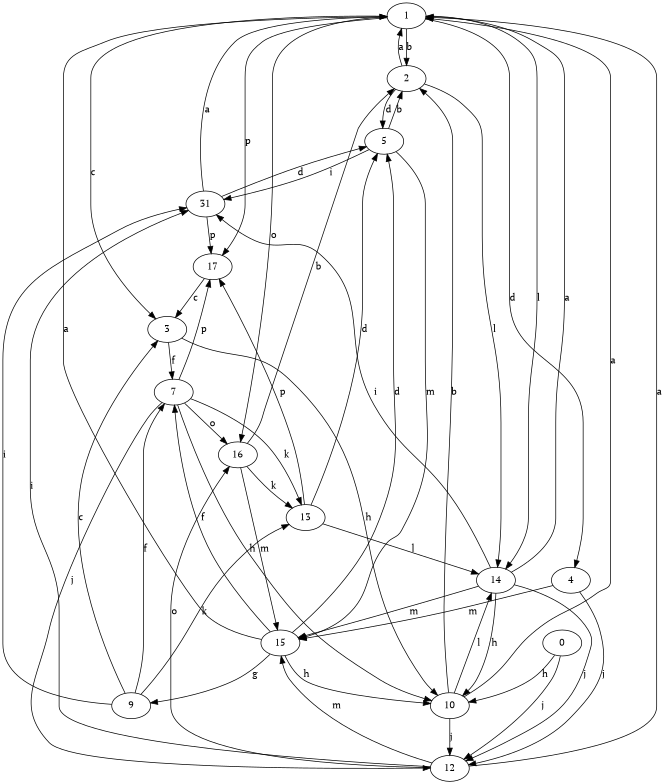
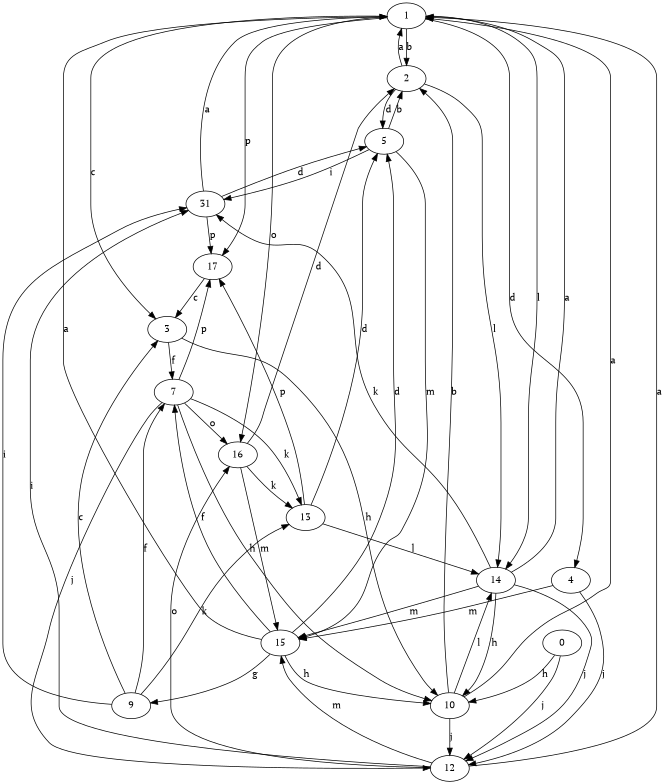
  strict digraph {
    fontname="PT Serif"
    node [fontname="PT Serif"]
    edge [fontname="PT Serif"]
    1
    2
    3
    4
    14
    16
    17
    5
    7
    10
    12
    15
    n13 [label=31]
    13
    9
    0
    1 -> 2 [label=b]
    1 -> 3 [label=c]
    1 -> 4 [label=d]
    1 -> 14 [label=l]
    1 -> 16 [label=o]
    1 -> 17 [label=p]
    2 -> 1 [label=a]
    2 -> 14 [label=l]
    2 -> 5 [label=d]
    3 -> 7 [label=f]
    3 -> 10 [label=h]
    4 -> 12 [label=j]
    4 -> 15 [label=m]
    14 -> 1 [label=a]
    14 -> 10 [label=h]
    14 -> 12 [label=j]
    14 -> 15 [label=m]
-   14 -> n13 [label=i]
-   16 -> 2 [label=b]
+   14 -> n13 [label=k]
+   16 -> 2 [label=d]
    16 -> 15 [label=m]
    16 -> 13 [label=k]
    17 -> 3 [label=c]
    5 -> 2 [label=b]
    5 -> 15 [label=m]
    5 -> n13 [label=i]
    7 -> 16 [label=o]
    7 -> 17 [label=p]
    7 -> 10 [label=h]
    7 -> 12 [label=j]
    7 -> 13 [label=k]
    10 -> 1 [label=a]
    10 -> 2 [label=b]
    10 -> 14 [label=l]
    10 -> 12 [label=j]
    12 -> 1 [label=a]
    12 -> 16 [label=o]
    12 -> 15 [label=m]
    12 -> n13 [label=i]
    15 -> 1 [label=a]
    15 -> 5 [label=d]
    15 -> 7 [label=f]
    15 -> 10 [label=h]
    15 -> 9 [label=g]
    n13 -> 1 [label=a]
    n13 -> 17 [label=p]
    n13 -> 5 [label=d]
    13 -> 14 [label=l]
    13 -> 17 [label=p]
    13 -> 5 [label=d]
    9 -> 3 [label=c]
    9 -> 7 [label=f]
    9 -> n13 [label=i]
    9 -> 13 [label=k]
    0 -> 10 [label=h]
    0 -> 12 [label=j]
  }
